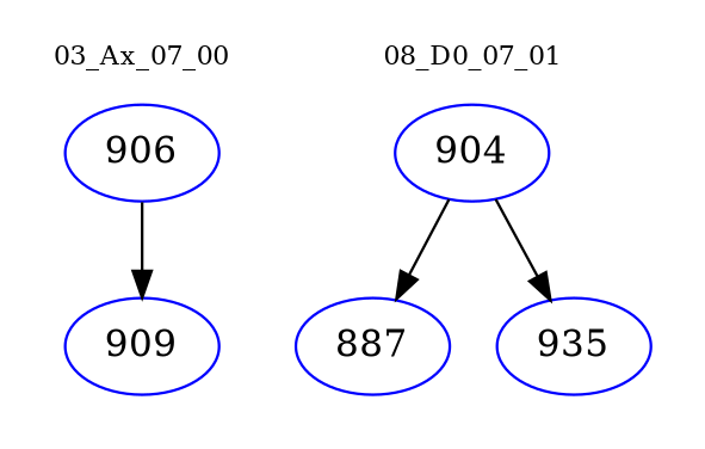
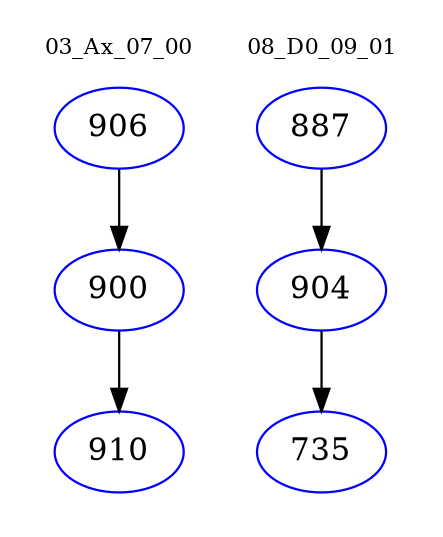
  digraph {
    node [color=blue]
    edge [color=black]
-   n1 [label=909]
+   n1 [label=900]
    n2 [label=906]
+   n3 [label=910]
    n4 [label=904]
    n5 [label=887]
-   n6 [label=935]
+   n6 [label=735]
    subgraph cluster_1 {
      color=white
      fontsize=10
      label="03_Ax_07_00"
      n1
      n2
+     n3
    }
    subgraph cluster_2 {
      color=white
      fontsize=10
-     label="08_D0_07_01"
+     label="08_D0_09_01"
      n4
      n5
      n6
    }
+   n1 -> n3
    n2 -> n1
-   n4 -> n5
+   n5 -> n4
    n4 -> n6
  }
